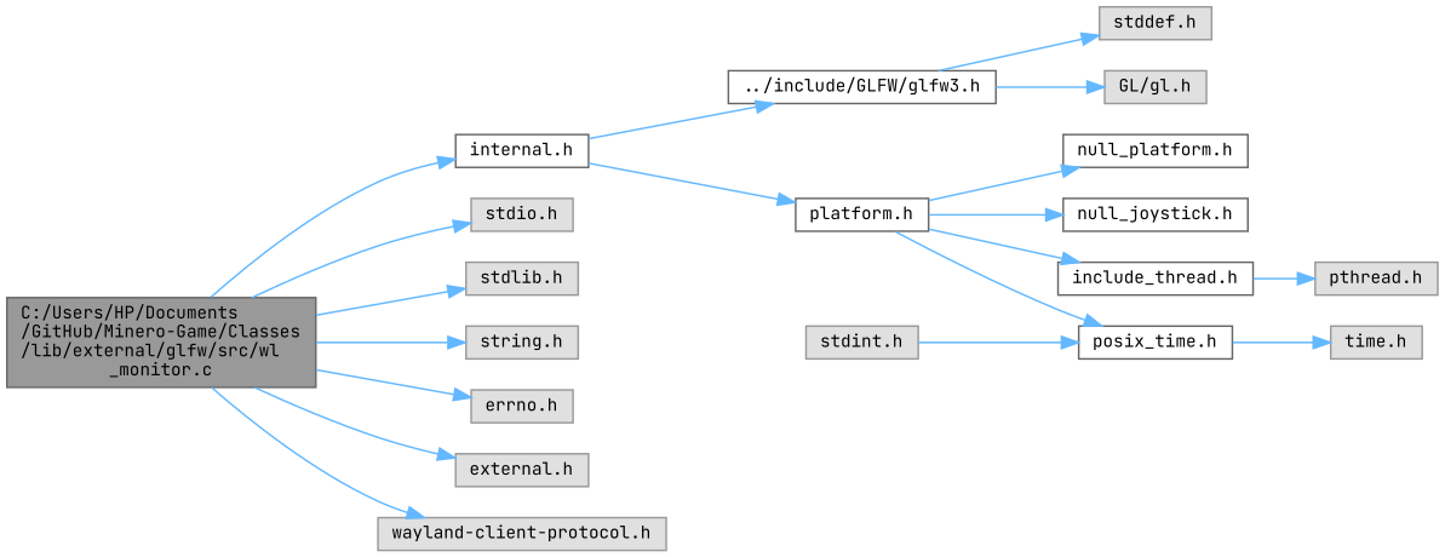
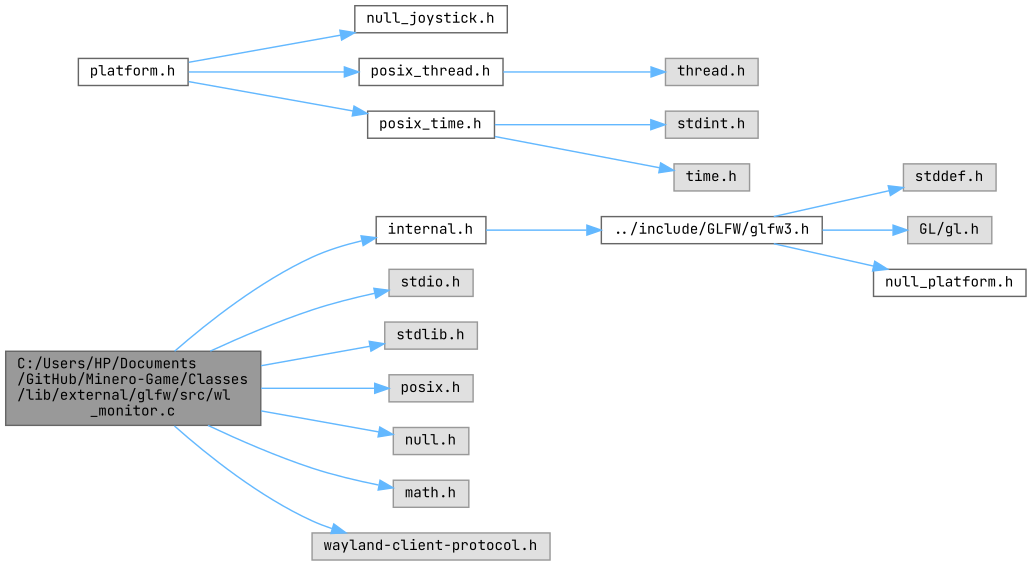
  digraph {
    fontname="JetBrains Mono"
    rankdir=LR
    node [color=grey60 fillcolor="#E0E0E0" fontname="JetBrains Mono" fontsize=10 shape=box style=filled]
    edge [color=steelblue1 fontname="JetBrains Mono" fontsize=10 labelfontname=Helvetica labelfontsize=10 style=solid]
    n1 [color=gray40 fillcolor=grey60 fontcolor=black height=0.2 label="C:/Users/HP/Documents\l/GitHub/Minero-Game/Classes\l/lib/external/glfw/src/wl\l_monitor.c" width=0.4]
    n2 [color=grey40 fillcolor=white height=0.2 label="internal.h" width=0.4]
    n3 [height=0.2 label="stdio.h" width=0.4]
    n4 [height=0.2 label="stdlib.h" width=0.4]
-   n5 [height=0.2 label="string.h" width=0.4]
-   n6 [height=0.2 label="errno.h" width=0.4]
-   n7 [height=0.2 label="external.h" width=0.4]
+   n5 [height=0.2 label="posix.h" width=0.4]
+   n6 [height=0.2 label="null.h" width=0.4]
+   n7 [height=0.2 label="math.h" width=0.4]
    n8 [height=0.2 label="wayland-client-protocol.h" width=0.4]
    n9 [color=grey40 fillcolor=white height=0.2 label="../include/GLFW/glfw3.h" width=0.4]
    n10 [color=grey40 fillcolor=white height=0.2 label="platform.h" width=0.4]
    n11 [height=0.2 label="stddef.h" width=0.4]
    n12 [height=0.2 label="GL/gl.h" width=0.4]
    n13 [color=grey40 fillcolor=white height=0.2 label="null_platform.h" width=0.4]
    n14 [color=grey40 fillcolor=white height=0.2 label="null_joystick.h" width=0.4]
-   n15 [color=grey40 fillcolor=white height=0.2 label="include_thread.h" width=0.4]
+   n15 [color=grey40 fillcolor=white height=0.2 label="posix_thread.h" width=0.4]
    n16 [color=grey40 fillcolor=white height=0.2 label="posix_time.h" width=0.4]
    n17 [height=0.2 label="stdint.h" width=0.4]
-   n18 [height=0.2 label="pthread.h" width=0.4]
+   n18 [height=0.2 label="thread.h" width=0.4]
    n19 [height=0.2 label="time.h" width=0.4]
    n1 -> n2
    n1 -> n3
    n1 -> n4
    n1 -> n5
    n1 -> n6
    n1 -> n7
    n1 -> n8
    n2 -> n9
-   n2 -> n10
    n9 -> n11
    n9 -> n12
-   n10 -> n13
+   n9 -> n13
    n10 -> n14
    n10 -> n15
    n10 -> n16
    n15 -> n18
-   n17 -> n16
+   n16 -> n17
    n16 -> n19
  }
